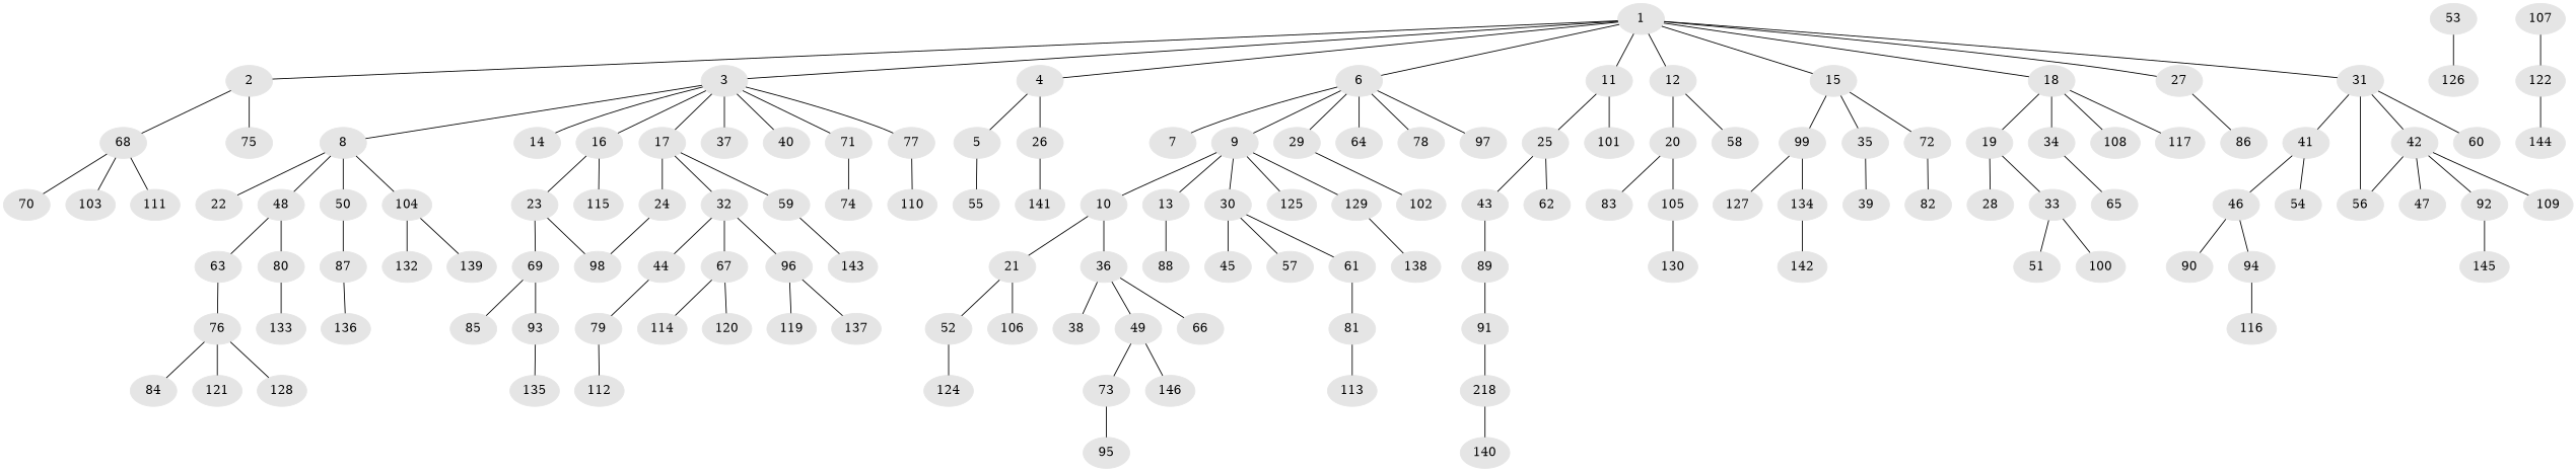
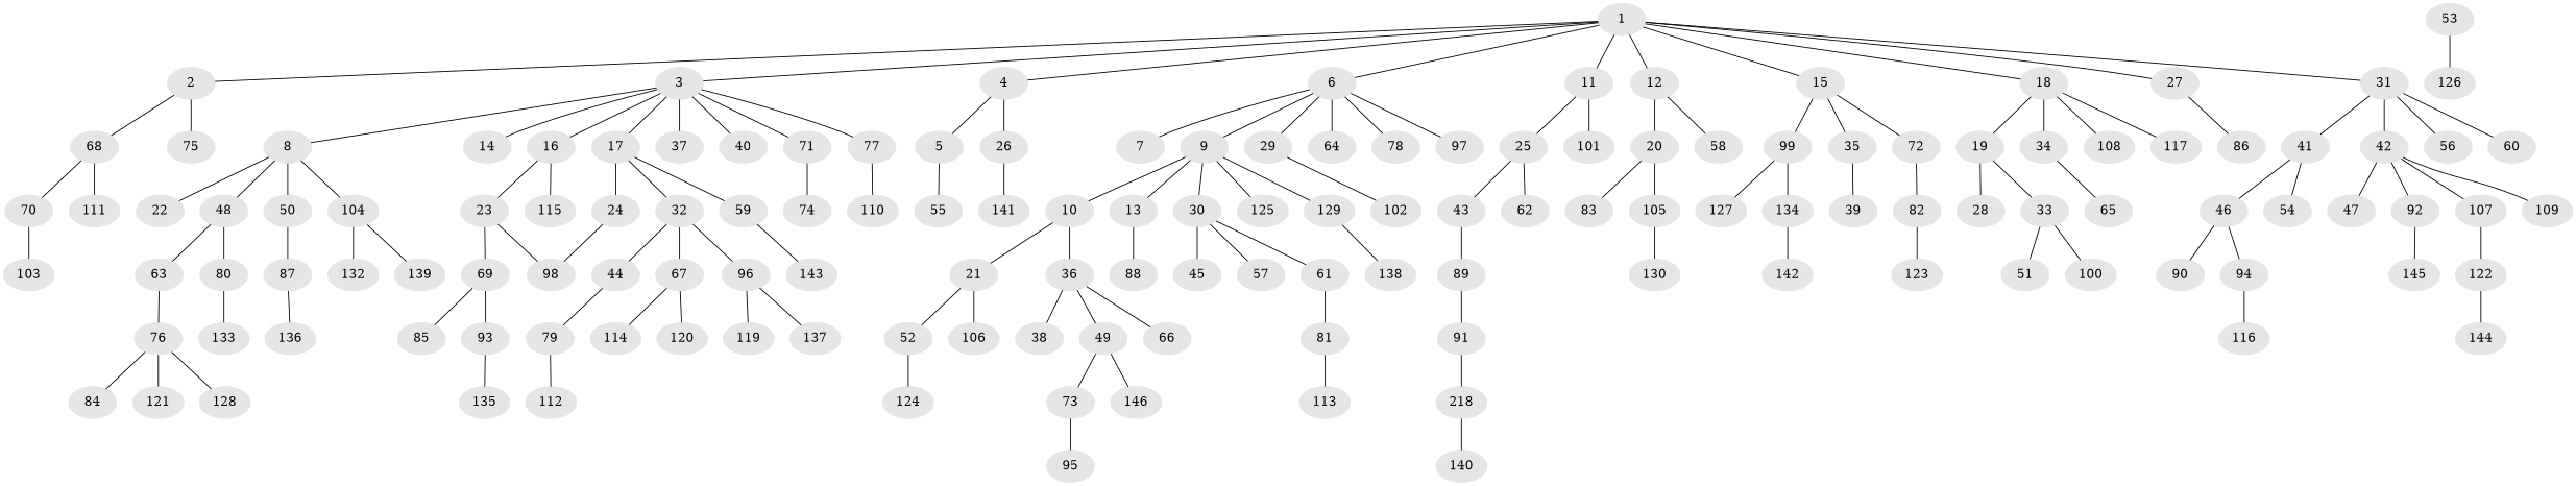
  graph {
    node [color=gray90 style=filled]
    1
    2
    3
    4
    6
    11
    12
    15
    18
    27
    31
    68
    75
    8
    14
    16
    17
    37
    40
    71
    77
    5
    26
    7
    9
    29
    64
    78
    97
    25
    101
    20
    58
    99
    35
    72
    19
    34
    108
    117
    86
    41
    42
    56
    60
    127
    134
    70
    103
    111
    22
    48
    50
    104
    23
    115
    24
    32
    59
    74
    110
    55
    141
    10
    13
    30
    125
    129
    102
    63
    80
    87
    132
    139
    21
    36
    88
    45
    57
    61
    138
    52
    106
    38
    49
    66
    43
    62
    83
    105
    39
    82
    69
    98
    44
    67
    96
    143
    28
    33
    65
    51
    100
    130
    124
    85
    93
    53
    126
    89
    81
    46
    54
    47
    92
    107
    109
    79
    114
    120
    119
    137
    73
    146
    90
    94
    145
    122
    91
    112
    116
    76
    133
    95
    136
    113
    84
    121
    128
    135
+   123
    n142 [label=218]
    140
    142
    144
    1 -- 2
    1 -- 3
    1 -- 4
    1 -- 6
    1 -- 11
    1 -- 12
    1 -- 15
    1 -- 18
    1 -- 27
    1 -- 31
    2 -- 68
    2 -- 75
    3 -- 8
    3 -- 14
    3 -- 16
    3 -- 17
    3 -- 37
    3 -- 40
    3 -- 71
    3 -- 77
    4 -- 5
    4 -- 26
    6 -- 7
    6 -- 9
    6 -- 29
    6 -- 64
    6 -- 78
    6 -- 97
    11 -- 25
    11 -- 101
    12 -- 20
    12 -- 58
    15 -- 99
    15 -- 35
    15 -- 72
    18 -- 19
    18 -- 34
    18 -- 108
    18 -- 117
    27 -- 86
    31 -- 41
    31 -- 42
    31 -- 56
    31 -- 60
    68 -- 70
-   68 -- 103
+   70 -- 103
    68 -- 111
    8 -- 22
    8 -- 48
    8 -- 50
    8 -- 104
    16 -- 23
    16 -- 115
    17 -- 24
    17 -- 32
    17 -- 59
    71 -- 74
    77 -- 110
    5 -- 55
    26 -- 141
    9 -- 10
    9 -- 13
    9 -- 30
    9 -- 125
    9 -- 129
    29 -- 102
    25 -- 43
    25 -- 62
    20 -- 83
    20 -- 105
    99 -- 127
    99 -- 134
    35 -- 39
    72 -- 82
    19 -- 28
    19 -- 33
    34 -- 65
    41 -- 46
    41 -- 54
    42 -- 47
    42 -- 92
-   42 -- 56
+   42 -- 107
    42 -- 109
    134 -- 142
    48 -- 63
    48 -- 80
    50 -- 87
    104 -- 132
    104 -- 139
    23 -- 69
    23 -- 98
    24 -- 98
    32 -- 44
    32 -- 67
    32 -- 96
    59 -- 143
    10 -- 21
    10 -- 36
    13 -- 88
    30 -- 45
    30 -- 57
    30 -- 61
    129 -- 138
    63 -- 76
    80 -- 133
    87 -- 136
    21 -- 52
    21 -- 106
    36 -- 38
    36 -- 49
    36 -- 66
    61 -- 81
    52 -- 124
    49 -- 73
    49 -- 146
    43 -- 89
    105 -- 130
+   82 -- 123
    69 -- 85
    69 -- 93
    44 -- 79
    67 -- 114
    67 -- 120
    96 -- 119
    96 -- 137
    33 -- 51
    33 -- 100
    93 -- 135
    53 -- 126
    89 -- 91
    81 -- 113
    46 -- 90
    46 -- 94
    92 -- 145
    107 -- 122
    79 -- 112
    73 -- 95
    94 -- 116
    122 -- 144
    91 -- n142
    76 -- 84
    76 -- 121
    76 -- 128
    n142 -- 140
  }
